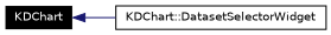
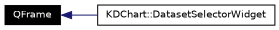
  digraph {
    rankdir=LR
    node [fontname=Helvetica fontsize=10 shape=record]
-   n1 [color=white fillcolor=black fontcolor=white height=0.2 label=KDChart style=filled width=0.4]
+   n1 [color=white fillcolor=black fontcolor=white height=0.2 label=QFrame style=filled width=0.4]
    n2 [color=black height=0.2 label="KDChart::DatasetSelectorWidget" width=0.4]
    n1 -> n2 [color=midnightblue dir=back fontname=Helvetica fontsize=10 labelfontname=Helvetica labelfontsize=10 style=solid]
  }
